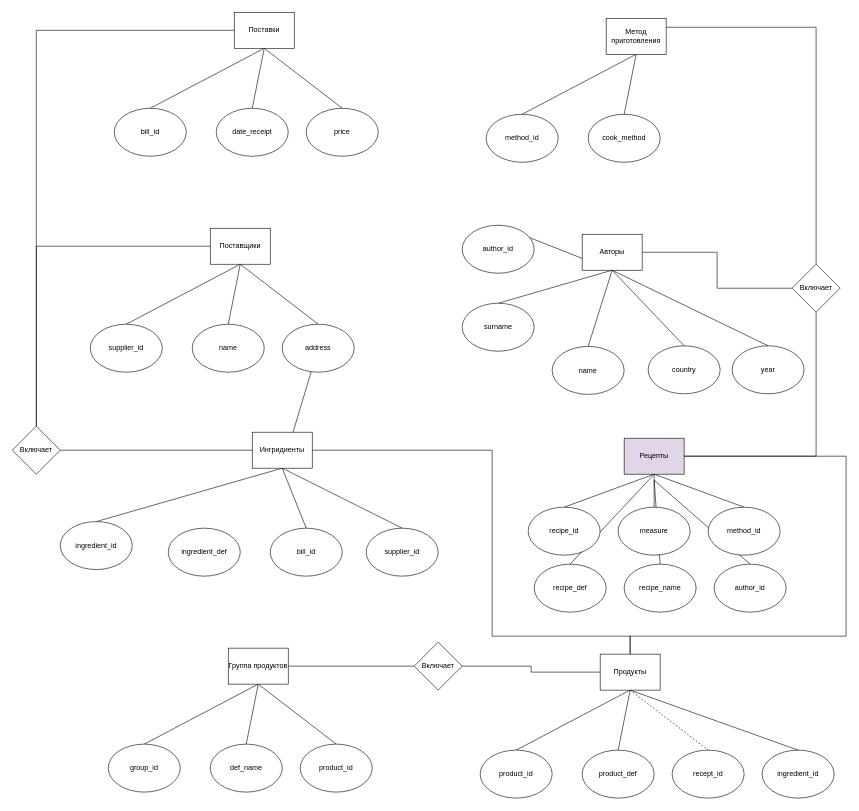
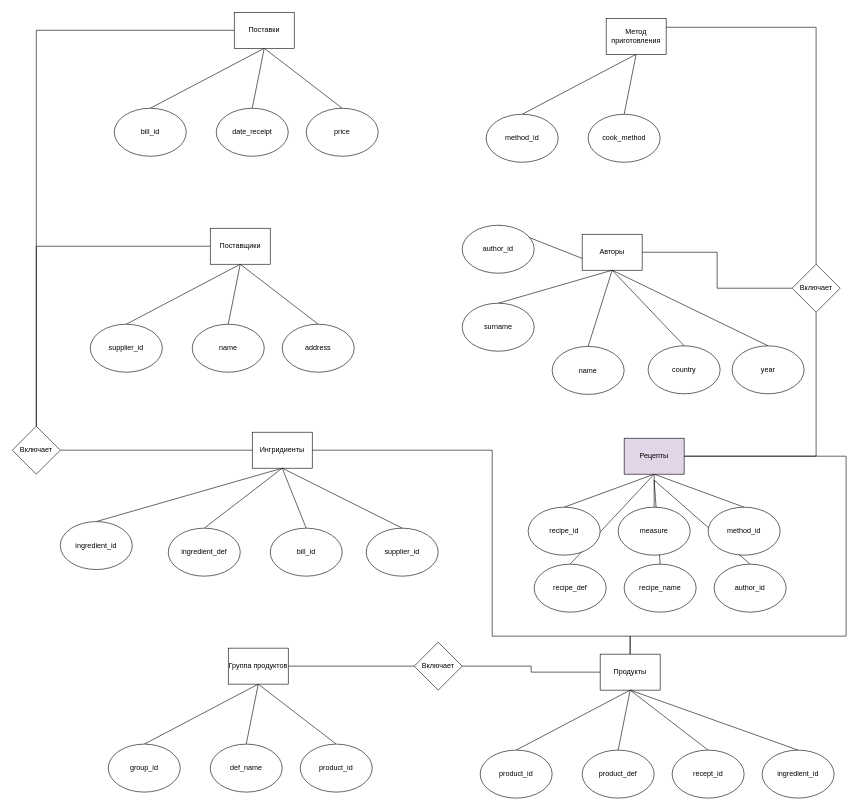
  <mxCell id="0" />
  <mxCell id="1" parent="0" />
  <mxCell id="2" style="rounded=0;orthogonalLoop=1;jettySize=auto;html=1;entryX=0.5;entryY=0;entryDx=0;entryDy=0;endArrow=none;endFill=0;" edge="1" parent="1" target="75"><mxGeometry relative="1" as="geometry"><mxPoint x="1090" y="800" as="sourcePoint" /><mxPoint x="1250" y="855" as="targetPoint" /></mxGeometry></mxCell>
  <mxCell id="3" style="rounded=0;orthogonalLoop=1;jettySize=auto;html=1;exitX=0.5;exitY=1;exitDx=0;exitDy=0;entryX=0.5;entryY=0;entryDx=0;entryDy=0;endArrow=none;endFill=0;" edge="1" parent="1" source="25" target="76"><mxGeometry relative="1" as="geometry"><mxPoint x="1100" y="800" as="sourcePoint" /><mxPoint x="1250" y="855" as="targetPoint" /></mxGeometry></mxCell>
  <mxCell id="4" style="rounded=0;orthogonalLoop=1;jettySize=auto;html=1;entryX=0.5;entryY=0;entryDx=0;entryDy=0;endArrow=none;endFill=0;" edge="1" parent="1" target="74"><mxGeometry relative="1" as="geometry"><mxPoint x="1090" y="800" as="sourcePoint" /><mxPoint x="1100" y="855" as="targetPoint" /></mxGeometry></mxCell>
- <mxCell id="5" style="rounded=0;orthogonalLoop=1;jettySize=auto;html=1;exitX=0.5;exitY=1;exitDx=0;exitDy=0;endArrow=none;endFill=0;" edge="1" parent="1" source="9" target="50"><mxGeometry relative="1" as="geometry" /></mxCell>
+ <mxCell id="5" style="rounded=0;orthogonalLoop=1;jettySize=auto;html=1;exitX=0.5;exitY=1;exitDx=0;exitDy=0;entryX=0.5;entryY=0;entryDx=0;entryDy=0;endArrow=none;endFill=0;" edge="1" parent="1" source="9" target="10"><mxGeometry relative="1" as="geometry" /></mxCell>
  <mxCell id="6" style="rounded=0;orthogonalLoop=1;jettySize=auto;html=1;exitX=0.5;exitY=1;exitDx=0;exitDy=0;entryX=0.5;entryY=0;entryDx=0;entryDy=0;endArrow=none;endFill=0;" edge="1" parent="1" source="9" target="11"><mxGeometry relative="1" as="geometry" /></mxCell>
  <mxCell id="7" style="rounded=0;orthogonalLoop=1;jettySize=auto;html=1;exitX=0.5;exitY=1;exitDx=0;exitDy=0;entryX=0.5;entryY=0;entryDx=0;entryDy=0;endArrow=none;endFill=0;" edge="1" parent="1" source="9" target="12"><mxGeometry relative="1" as="geometry" /></mxCell>
  <mxCell id="8" value="" style="edgeStyle=orthogonalEdgeStyle;rounded=0;orthogonalLoop=1;jettySize=auto;html=1;endArrow=none;endFill=0;" edge="1" parent="1" source="9" target="71"><mxGeometry relative="1" as="geometry" /></mxCell>
  <mxCell id="9" value="Ингридиенты" style="rounded=0;whiteSpace=wrap;html=1;" vertex="1" parent="1"><mxGeometry x="420" y="720" width="100" height="60" as="geometry" /></mxCell>
  <mxCell id="10" value="ingredient_def" style="ellipse;whiteSpace=wrap;html=1;" vertex="1" parent="1"><mxGeometry x="280" y="880" width="120" height="80" as="geometry" /></mxCell>
  <mxCell id="11" value="bill_id" style="ellipse;whiteSpace=wrap;html=1;" vertex="1" parent="1"><mxGeometry x="450" y="880" width="120" height="80" as="geometry" /></mxCell>
  <mxCell id="12" value="ingredient_id" style="ellipse;whiteSpace=wrap;html=1;" vertex="1" parent="1"><mxGeometry x="100" y="869" width="120" height="80" as="geometry" /></mxCell>
  <mxCell id="13" style="rounded=0;orthogonalLoop=1;jettySize=auto;html=1;exitX=0.5;exitY=1;exitDx=0;exitDy=0;entryX=0.5;entryY=0;entryDx=0;entryDy=0;endArrow=none;endFill=0;" edge="1" parent="1" source="17" target="18"><mxGeometry relative="1" as="geometry" /></mxCell>
  <mxCell id="14" style="rounded=0;orthogonalLoop=1;jettySize=auto;html=1;exitX=0.5;exitY=1;exitDx=0;exitDy=0;entryX=0.5;entryY=0;entryDx=0;entryDy=0;endArrow=none;endFill=0;" edge="1" parent="1" source="17" target="19"><mxGeometry relative="1" as="geometry" /></mxCell>
  <mxCell id="15" style="rounded=0;orthogonalLoop=1;jettySize=auto;html=1;exitX=0.5;exitY=1;exitDx=0;exitDy=0;entryX=0.5;entryY=0;entryDx=0;entryDy=0;endArrow=none;endFill=0;" edge="1" parent="1" source="17" target="20"><mxGeometry relative="1" as="geometry" /></mxCell>
  <mxCell id="16" value="" style="edgeStyle=orthogonalEdgeStyle;rounded=0;orthogonalLoop=1;jettySize=auto;html=1;endArrow=none;endFill=0;" edge="1" parent="1" source="17" target="65"><mxGeometry relative="1" as="geometry" /></mxCell>
  <mxCell id="17" value="Группа продуктов" style="rounded=0;whiteSpace=wrap;html=1;" vertex="1" parent="1"><mxGeometry x="380" y="1080" width="100" height="60" as="geometry" /></mxCell>
  <mxCell id="18" value="def_name" style="ellipse;whiteSpace=wrap;html=1;" vertex="1" parent="1"><mxGeometry x="350" y="1240" width="120" height="80" as="geometry" /></mxCell>
  <mxCell id="19" value="product_id" style="ellipse;whiteSpace=wrap;html=1;" vertex="1" parent="1"><mxGeometry x="500" y="1240" width="120" height="80" as="geometry" /></mxCell>
  <mxCell id="20" value="group_id" style="ellipse;whiteSpace=wrap;html=1;" vertex="1" parent="1"><mxGeometry x="180" y="1240" width="120" height="80" as="geometry" /></mxCell>
  <mxCell id="21" style="rounded=0;orthogonalLoop=1;jettySize=auto;html=1;exitX=0.5;exitY=1;exitDx=0;exitDy=0;entryX=0.5;entryY=0;entryDx=0;entryDy=0;endArrow=none;endFill=0;" edge="1" parent="1" source="25" target="26"><mxGeometry relative="1" as="geometry" /></mxCell>
  <mxCell id="22" style="rounded=0;orthogonalLoop=1;jettySize=auto;html=1;exitX=0.5;exitY=1;exitDx=0;exitDy=0;entryX=0.5;entryY=0;entryDx=0;entryDy=0;endArrow=none;endFill=0;" edge="1" parent="1" source="25" target="27"><mxGeometry relative="1" as="geometry" /></mxCell>
  <mxCell id="23" style="rounded=0;orthogonalLoop=1;jettySize=auto;html=1;exitX=0.5;exitY=1;exitDx=0;exitDy=0;entryX=0.5;entryY=0;entryDx=0;entryDy=0;endArrow=none;endFill=0;" edge="1" parent="1" source="25" target="28"><mxGeometry relative="1" as="geometry" /></mxCell>
  <mxCell id="24" value="" style="edgeStyle=orthogonalEdgeStyle;rounded=0;orthogonalLoop=1;jettySize=auto;html=1;endArrow=none;endFill=0;" edge="1" parent="1" source="25" target="68"><mxGeometry relative="1" as="geometry" /></mxCell>
  <mxCell id="25" value="Рецепты" style="rounded=0;whiteSpace=wrap;html=1;fillColor=#e1d5e7;" vertex="1" parent="1"><mxGeometry x="1040" y="730" width="100" height="60" as="geometry" /></mxCell>
  <mxCell id="26" value="measure" style="ellipse;whiteSpace=wrap;html=1;" vertex="1" parent="1"><mxGeometry x="1030" y="845" width="120" height="80" as="geometry" /></mxCell>
  <mxCell id="27" value="method_id" style="ellipse;whiteSpace=wrap;html=1;" vertex="1" parent="1"><mxGeometry x="1180" y="845" width="120" height="80" as="geometry" /></mxCell>
  <mxCell id="28" value="recipe_id" style="ellipse;whiteSpace=wrap;html=1;" vertex="1" parent="1"><mxGeometry x="880" y="845" width="120" height="80" as="geometry" /></mxCell>
  <mxCell id="29" style="rounded=0;orthogonalLoop=1;jettySize=auto;html=1;exitX=0.5;exitY=1;exitDx=0;exitDy=0;entryX=0.5;entryY=0;entryDx=0;entryDy=0;endArrow=none;endFill=0;" edge="1" parent="1" source="34" target="35"><mxGeometry relative="1" as="geometry" /></mxCell>
- <mxCell id="30" style="rounded=0;orthogonalLoop=1;jettySize=auto;html=1;exitX=0.5;exitY=1;exitDx=0;exitDy=0;entryX=0.5;entryY=0;entryDx=0;entryDy=0;endArrow=none;endFill=0;dashed=1;" edge="1" parent="1" source="34" target="36"><mxGeometry relative="1" as="geometry" /></mxCell>
+ <mxCell id="30" style="rounded=0;orthogonalLoop=1;jettySize=auto;html=1;exitX=0.5;exitY=1;exitDx=0;exitDy=0;entryX=0.5;entryY=0;entryDx=0;entryDy=0;endArrow=none;endFill=0;" edge="1" parent="1" source="34" target="36"><mxGeometry relative="1" as="geometry" /></mxCell>
  <mxCell id="31" style="rounded=0;orthogonalLoop=1;jettySize=auto;html=1;exitX=0.5;exitY=1;exitDx=0;exitDy=0;entryX=0.5;entryY=0;entryDx=0;entryDy=0;endArrow=none;endFill=0;" edge="1" parent="1" source="34" target="37"><mxGeometry relative="1" as="geometry" /></mxCell>
  <mxCell id="32" style="edgeStyle=orthogonalEdgeStyle;rounded=0;orthogonalLoop=1;jettySize=auto;html=1;exitX=0.5;exitY=0;exitDx=0;exitDy=0;entryX=1;entryY=0.5;entryDx=0;entryDy=0;endArrow=none;endFill=0;" edge="1" parent="1" source="34" target="9"><mxGeometry relative="1" as="geometry"><Array as="points"><mxPoint x="1050" y="1060" /><mxPoint x="820" y="1060" /><mxPoint x="820" y="750" /></Array></mxGeometry></mxCell>
  <mxCell id="33" style="edgeStyle=orthogonalEdgeStyle;rounded=0;orthogonalLoop=1;jettySize=auto;html=1;exitX=0.5;exitY=0;exitDx=0;exitDy=0;entryX=1;entryY=0.5;entryDx=0;entryDy=0;endArrow=none;endFill=0;" edge="1" parent="1" source="34" target="25"><mxGeometry relative="1" as="geometry"><mxPoint x="1160" y="1090" as="sourcePoint" /><mxPoint x="1250" y="760" as="targetPoint" /><Array as="points"><mxPoint x="1050" y="1060" /><mxPoint x="1410" y="1060" /><mxPoint x="1410" y="760" /></Array></mxGeometry></mxCell>
  <mxCell id="34" value="Продукты" style="rounded=0;whiteSpace=wrap;html=1;" vertex="1" parent="1"><mxGeometry x="1000" y="1090" width="100" height="60" as="geometry" /></mxCell>
  <mxCell id="35" value="product_def" style="ellipse;whiteSpace=wrap;html=1;" vertex="1" parent="1"><mxGeometry x="970" y="1250" width="120" height="80" as="geometry" /></mxCell>
  <mxCell id="36" value="recept_id" style="ellipse;whiteSpace=wrap;html=1;" vertex="1" parent="1"><mxGeometry x="1120" y="1250" width="120" height="80" as="geometry" /></mxCell>
  <mxCell id="37" value="product_id" style="ellipse;whiteSpace=wrap;html=1;" vertex="1" parent="1"><mxGeometry x="800" y="1250" width="120" height="80" as="geometry" /></mxCell>
  <mxCell id="38" style="rounded=0;orthogonalLoop=1;jettySize=auto;html=1;exitX=0.5;exitY=1;exitDx=0;exitDy=0;entryX=0.5;entryY=0;entryDx=0;entryDy=0;endArrow=none;endFill=0;" edge="1" parent="1" source="41" target="42"><mxGeometry relative="1" as="geometry" /></mxCell>
  <mxCell id="39" style="rounded=0;orthogonalLoop=1;jettySize=auto;html=1;exitX=0.5;exitY=1;exitDx=0;exitDy=0;entryX=0.5;entryY=0;entryDx=0;entryDy=0;endArrow=none;endFill=0;" edge="1" parent="1" source="41" target="43"><mxGeometry relative="1" as="geometry" /></mxCell>
  <mxCell id="40" style="rounded=0;orthogonalLoop=1;jettySize=auto;html=1;exitX=0.5;exitY=1;exitDx=0;exitDy=0;entryX=0.5;entryY=0;entryDx=0;entryDy=0;endArrow=none;endFill=0;" edge="1" parent="1" source="41" target="44"><mxGeometry relative="1" as="geometry" /></mxCell>
  <mxCell id="41" value="Поставки" style="rounded=0;whiteSpace=wrap;html=1;" vertex="1" parent="1"><mxGeometry x="390" y="20" width="100" height="60" as="geometry" /></mxCell>
  <mxCell id="42" value="date_receipt" style="ellipse;whiteSpace=wrap;html=1;" vertex="1" parent="1"><mxGeometry x="360" y="180" width="120" height="80" as="geometry" /></mxCell>
  <mxCell id="43" value="price" style="ellipse;whiteSpace=wrap;html=1;" vertex="1" parent="1"><mxGeometry x="510" y="180" width="120" height="80" as="geometry" /></mxCell>
  <mxCell id="44" value="bill_id" style="ellipse;whiteSpace=wrap;html=1;" vertex="1" parent="1"><mxGeometry x="190" y="180" width="120" height="80" as="geometry" /></mxCell>
  <mxCell id="45" style="rounded=0;orthogonalLoop=1;jettySize=auto;html=1;exitX=0.5;exitY=1;exitDx=0;exitDy=0;entryX=0.5;entryY=0;entryDx=0;entryDy=0;endArrow=none;endFill=0;" edge="1" parent="1" source="48" target="49"><mxGeometry relative="1" as="geometry" /></mxCell>
  <mxCell id="46" style="rounded=0;orthogonalLoop=1;jettySize=auto;html=1;exitX=0.5;exitY=1;exitDx=0;exitDy=0;entryX=0.5;entryY=0;entryDx=0;entryDy=0;endArrow=none;endFill=0;" edge="1" parent="1" source="48" target="50"><mxGeometry relative="1" as="geometry" /></mxCell>
  <mxCell id="47" style="rounded=0;orthogonalLoop=1;jettySize=auto;html=1;exitX=0.5;exitY=1;exitDx=0;exitDy=0;entryX=0.5;entryY=0;entryDx=0;entryDy=0;endArrow=none;endFill=0;" edge="1" parent="1" source="48" target="51"><mxGeometry relative="1" as="geometry" /></mxCell>
  <mxCell id="48" value="Поставщики" style="rounded=0;whiteSpace=wrap;html=1;" vertex="1" parent="1"><mxGeometry x="350" y="380" width="100" height="60" as="geometry" /></mxCell>
  <mxCell id="49" value="name" style="ellipse;whiteSpace=wrap;html=1;" vertex="1" parent="1"><mxGeometry x="320" y="540" width="120" height="80" as="geometry" /></mxCell>
  <mxCell id="50" value="address" style="ellipse;whiteSpace=wrap;html=1;" vertex="1" parent="1"><mxGeometry x="470" y="540" width="120" height="80" as="geometry" /></mxCell>
  <mxCell id="51" value="supplier_id" style="ellipse;whiteSpace=wrap;html=1;" vertex="1" parent="1"><mxGeometry x="150" y="540" width="120" height="80" as="geometry" /></mxCell>
  <mxCell id="52" style="rounded=0;orthogonalLoop=1;jettySize=auto;html=1;exitX=0.5;exitY=1;exitDx=0;exitDy=0;entryX=0.5;entryY=0;entryDx=0;entryDy=0;endArrow=none;endFill=0;" edge="1" parent="1" source="54" target="55"><mxGeometry relative="1" as="geometry" /></mxCell>
  <mxCell id="53" style="rounded=0;orthogonalLoop=1;jettySize=auto;html=1;exitX=0.5;exitY=1;exitDx=0;exitDy=0;entryX=0.5;entryY=0;entryDx=0;entryDy=0;endArrow=none;endFill=0;" edge="1" parent="1" source="54" target="56"><mxGeometry relative="1" as="geometry" /></mxCell>
  <mxCell id="54" value="Метод приготовления" style="rounded=0;whiteSpace=wrap;html=1;" vertex="1" parent="1"><mxGeometry x="1010" y="30" width="100" height="60" as="geometry" /></mxCell>
  <mxCell id="55" value="cook_method" style="ellipse;whiteSpace=wrap;html=1;" vertex="1" parent="1"><mxGeometry x="980" y="190" width="120" height="80" as="geometry" /></mxCell>
  <mxCell id="56" value="method_id" style="ellipse;whiteSpace=wrap;html=1;" vertex="1" parent="1"><mxGeometry x="810" y="190" width="120" height="80" as="geometry" /></mxCell>
  <mxCell id="57" style="rounded=0;orthogonalLoop=1;jettySize=auto;html=1;exitX=0.5;exitY=1;exitDx=0;exitDy=0;entryX=0.5;entryY=0;entryDx=0;entryDy=0;endArrow=none;endFill=0;" edge="1" parent="1" source="60" target="61"><mxGeometry relative="1" as="geometry" /></mxCell>
  <mxCell id="58" style="rounded=0;orthogonalLoop=1;jettySize=auto;html=1;exitX=0.5;exitY=1;exitDx=0;exitDy=0;entryX=0.5;entryY=0;entryDx=0;entryDy=0;endArrow=none;endFill=0;" edge="1" parent="1" source="60" target="62"><mxGeometry relative="1" as="geometry" /></mxCell>
  <mxCell id="59" style="rounded=0;orthogonalLoop=1;jettySize=auto;html=1;exitX=0.5;exitY=1;exitDx=0;exitDy=0;entryX=0.5;entryY=0;entryDx=0;entryDy=0;endArrow=none;endFill=0;" edge="1" parent="1" source="60" target="63"><mxGeometry relative="1" as="geometry" /></mxCell>
  <mxCell id="60" value="Авторы" style="rounded=0;whiteSpace=wrap;html=1;" vertex="1" parent="1"><mxGeometry x="970" y="390" width="100" height="60" as="geometry" /></mxCell>
  <mxCell id="61" value="surname" style="ellipse;whiteSpace=wrap;html=1;" vertex="1" parent="1"><mxGeometry x="770" y="505" width="120" height="80" as="geometry" /></mxCell>
  <mxCell id="62" value="name" style="ellipse;whiteSpace=wrap;html=1;" vertex="1" parent="1"><mxGeometry x="920" y="577" width="120" height="80" as="geometry" /></mxCell>
  <mxCell id="63" value="author_id" style="ellipse;whiteSpace=wrap;html=1;" vertex="1" parent="1"><mxGeometry x="770" y="375" width="120" height="80" as="geometry" /></mxCell>
  <mxCell id="64" style="edgeStyle=orthogonalEdgeStyle;rounded=0;orthogonalLoop=1;jettySize=auto;html=1;exitX=1;exitY=0.5;exitDx=0;exitDy=0;entryX=0;entryY=0.5;entryDx=0;entryDy=0;endArrow=none;endFill=0;" edge="1" parent="1" source="65" target="34"><mxGeometry relative="1" as="geometry" /></mxCell>
  <mxCell id="65" value="Включает" style="rhombus;whiteSpace=wrap;html=1;rounded=0;" vertex="1" parent="1"><mxGeometry x="690" y="1070" width="80" height="80" as="geometry" /></mxCell>
  <mxCell id="66" style="edgeStyle=orthogonalEdgeStyle;rounded=0;orthogonalLoop=1;jettySize=auto;html=1;exitX=0;exitY=0.5;exitDx=0;exitDy=0;entryX=1;entryY=0.5;entryDx=0;entryDy=0;endArrow=none;endFill=0;" edge="1" parent="1" source="68" target="60"><mxGeometry relative="1" as="geometry" /></mxCell>
  <mxCell id="67" style="edgeStyle=orthogonalEdgeStyle;rounded=0;orthogonalLoop=1;jettySize=auto;html=1;exitX=0.5;exitY=0;exitDx=0;exitDy=0;entryX=1;entryY=0.25;entryDx=0;entryDy=0;endArrow=none;endFill=0;" edge="1" parent="1" source="68" target="54"><mxGeometry relative="1" as="geometry" /></mxCell>
  <mxCell id="68" value="Включает" style="rhombus;whiteSpace=wrap;html=1;rounded=0;" vertex="1" parent="1"><mxGeometry x="1320" y="440" width="80" height="80" as="geometry" /></mxCell>
  <mxCell id="69" style="edgeStyle=orthogonalEdgeStyle;rounded=0;orthogonalLoop=1;jettySize=auto;html=1;exitX=0.5;exitY=0;exitDx=0;exitDy=0;entryX=0;entryY=0.5;entryDx=0;entryDy=0;endArrow=none;endFill=0;" edge="1" parent="1" source="71" target="48"><mxGeometry relative="1" as="geometry" /></mxCell>
  <mxCell id="70" style="edgeStyle=orthogonalEdgeStyle;rounded=0;orthogonalLoop=1;jettySize=auto;html=1;exitX=0.5;exitY=0;exitDx=0;exitDy=0;entryX=0;entryY=0.5;entryDx=0;entryDy=0;endArrow=none;endFill=0;" edge="1" parent="1" source="71" target="41"><mxGeometry relative="1" as="geometry" /></mxCell>
  <mxCell id="71" value="Включает" style="rhombus;whiteSpace=wrap;html=1;rounded=0;" vertex="1" parent="1"><mxGeometry x="20" y="710" width="80" height="80" as="geometry" /></mxCell>
  <mxCell id="72" value="ingredient_id" style="ellipse;whiteSpace=wrap;html=1;" vertex="1" parent="1"><mxGeometry x="1270" y="1250" width="120" height="80" as="geometry" /></mxCell>
  <mxCell id="73" style="rounded=0;orthogonalLoop=1;jettySize=auto;html=1;exitX=0.5;exitY=1;exitDx=0;exitDy=0;entryX=0.5;entryY=0;entryDx=0;entryDy=0;endArrow=none;endFill=0;" edge="1" parent="1" target="72"><mxGeometry relative="1" as="geometry"><mxPoint x="1050" y="1150" as="sourcePoint" /><mxPoint x="1180" y="1250" as="targetPoint" /></mxGeometry></mxCell>
  <mxCell id="74" value="recipe_name" style="ellipse;whiteSpace=wrap;html=1;" vertex="1" parent="1"><mxGeometry x="1040" y="940" width="120" height="80" as="geometry" /></mxCell>
  <mxCell id="75" value="author_id" style="ellipse;whiteSpace=wrap;html=1;" vertex="1" parent="1"><mxGeometry x="1190" y="940" width="120" height="80" as="geometry" /></mxCell>
  <mxCell id="76" value="recipe_def" style="ellipse;whiteSpace=wrap;html=1;" vertex="1" parent="1"><mxGeometry x="890" y="940" width="120" height="80" as="geometry" /></mxCell>
  <mxCell id="77" value="supplier_id" style="ellipse;whiteSpace=wrap;html=1;" vertex="1" parent="1"><mxGeometry x="610" y="880" width="120" height="80" as="geometry" /></mxCell>
  <mxCell id="78" style="rounded=0;orthogonalLoop=1;jettySize=auto;html=1;exitX=0.5;exitY=1;exitDx=0;exitDy=0;entryX=0.5;entryY=0;entryDx=0;entryDy=0;endArrow=none;endFill=0;" edge="1" parent="1" source="9" target="77"><mxGeometry relative="1" as="geometry"><mxPoint x="480" y="790" as="sourcePoint" /><mxPoint x="520" y="890" as="targetPoint" /></mxGeometry></mxCell>
  <mxCell id="79" value="country" style="ellipse;whiteSpace=wrap;html=1;" vertex="1" parent="1"><mxGeometry x="1080" y="576" width="120" height="80" as="geometry" /></mxCell>
  <mxCell id="80" value="year" style="ellipse;whiteSpace=wrap;html=1;" vertex="1" parent="1"><mxGeometry x="1220" y="576" width="120" height="80" as="geometry" /></mxCell>
  <mxCell id="81" style="rounded=0;orthogonalLoop=1;jettySize=auto;html=1;exitX=0.5;exitY=1;exitDx=0;exitDy=0;entryX=0.5;entryY=0;entryDx=0;entryDy=0;endArrow=none;endFill=0;" edge="1" parent="1" source="60" target="79"><mxGeometry relative="1" as="geometry"><mxPoint x="1030" y="460" as="sourcePoint" /><mxPoint x="990" y="587" as="targetPoint" /></mxGeometry></mxCell>
  <mxCell id="82" style="rounded=0;orthogonalLoop=1;jettySize=auto;html=1;exitX=0.5;exitY=1;exitDx=0;exitDy=0;entryX=0.5;entryY=0;entryDx=0;entryDy=0;endArrow=none;endFill=0;" edge="1" parent="1" source="60" target="80"><mxGeometry relative="1" as="geometry"><mxPoint x="1040" y="470" as="sourcePoint" /><mxPoint x="1000" y="597" as="targetPoint" /></mxGeometry></mxCell>
